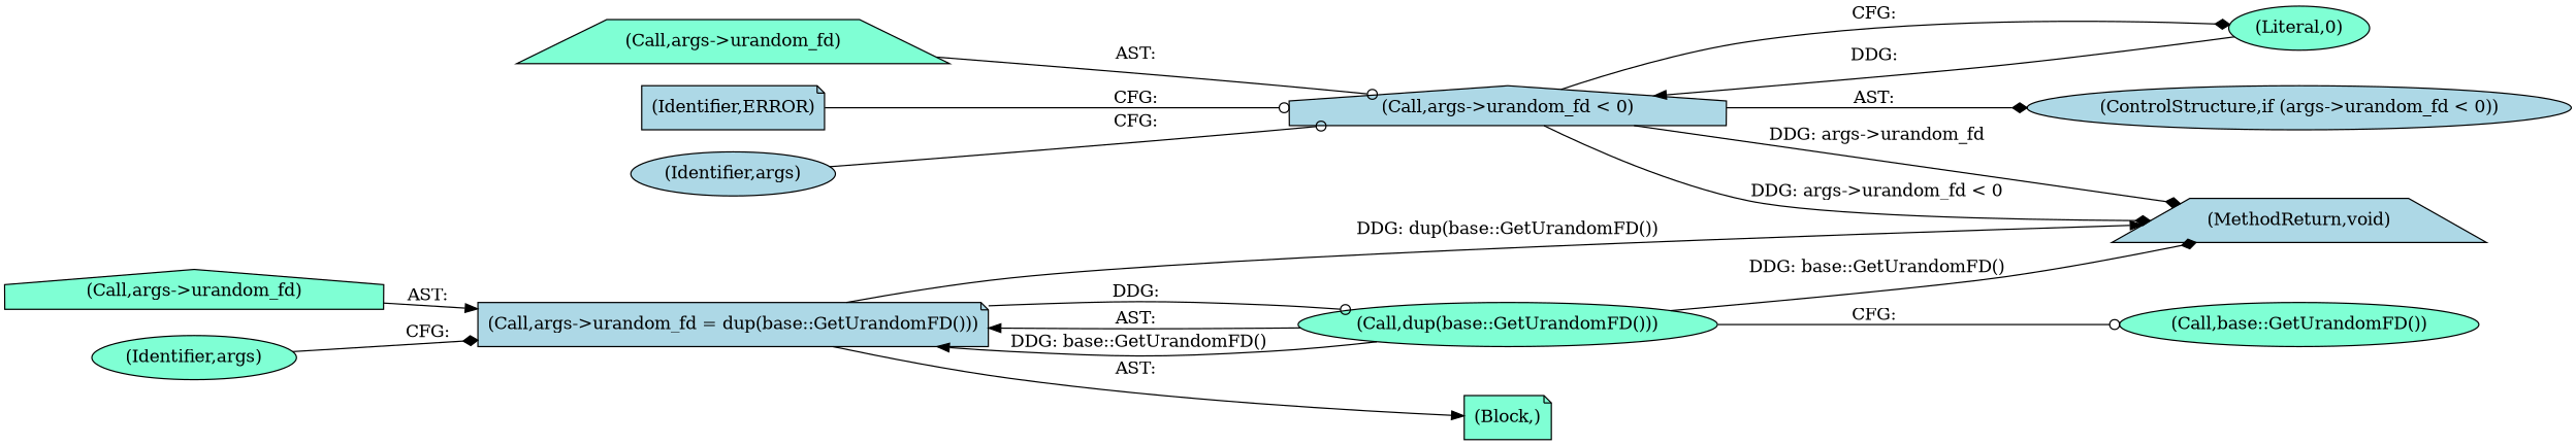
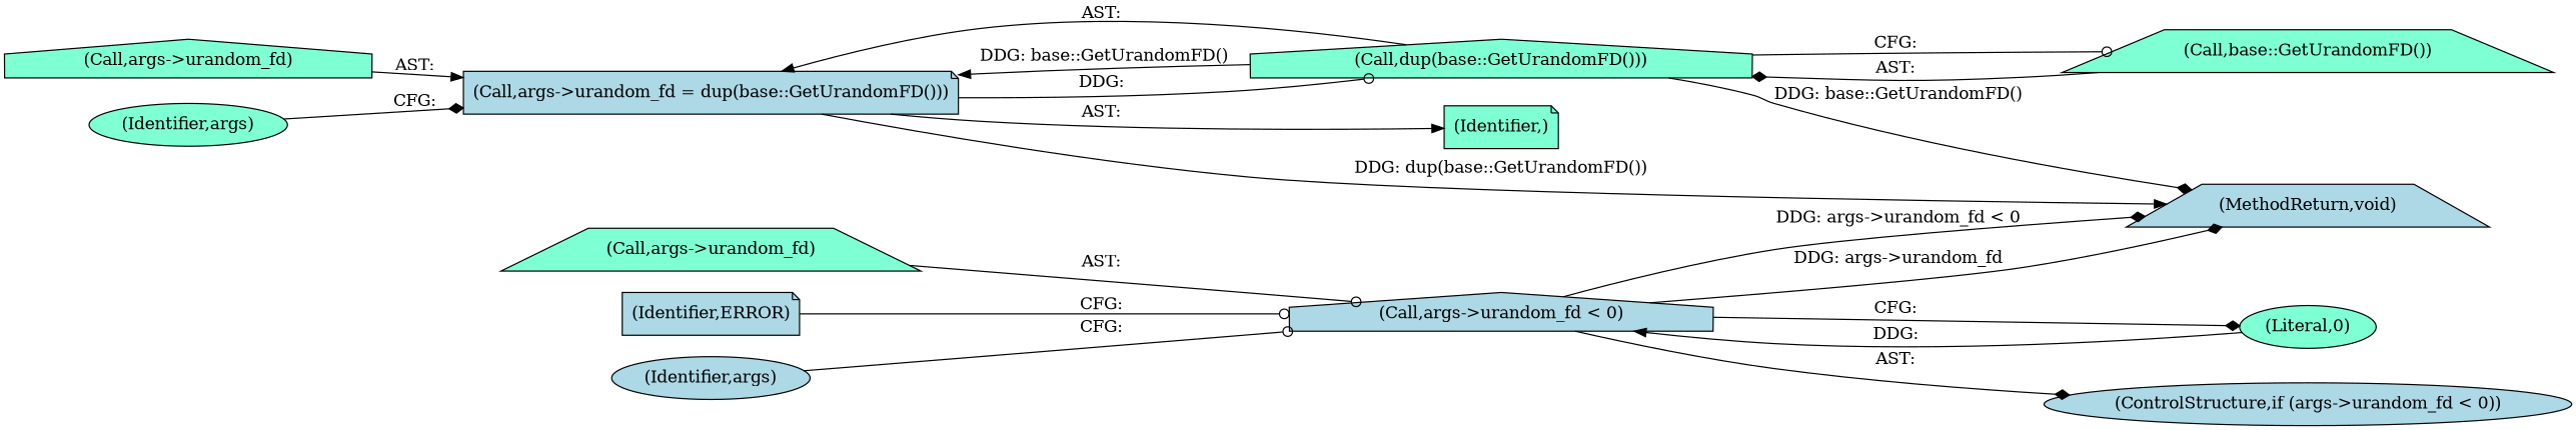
  digraph {
    rankdir=LR
    node [fillcolor=aquamarine shape=ellipse style=filled]
    edge [arrowhead=diamond]
    n1 [fillcolor=lightblue label="(Call,args->urandom_fd < 0)" shape=house]
    n2 [label="(Literal,0)"]
    n3 [fillcolor=lightblue label="(ControlStructure,if (args->urandom_fd < 0))"]
    n4 [fillcolor=lightblue label="(MethodReturn,void)" shape=trapezium]
    n5 [fillcolor=lightblue label="(Call,args->urandom_fd = dup(base::GetUrandomFD()))" shape=note]
-   n6 [label="(Call,dup(base::GetUrandomFD()))"]
-   n7 [label="(Block,)" shape=note]
-   n8 [label="(Call,base::GetUrandomFD())"]
+   n6 [label="(Call,dup(base::GetUrandomFD()))" shape=house]
+   n7 [label="(Identifier,)" shape=note]
+   n8 [label="(Call,base::GetUrandomFD())" shape=trapezium]
    n9 [label="(Call,args->urandom_fd)" shape=trapezium]
    n10 [fillcolor=lightblue label="(Identifier,ERROR)" shape=note]
    n11 [fillcolor=lightblue label="(Identifier,args)"]
    n12 [label="(Call,args->urandom_fd)" shape=house]
    n13 [label="(Identifier,args)"]
    n1 -> n2 [label="CFG: "]
    n1 -> n3 [label="AST: "]
    n1 -> n4 [label="DDG: args->urandom_fd"]
    n1 -> n4 [label="DDG: args->urandom_fd < 0"]
    n2 -> n1 [arrowhead=normal label="DDG: "]
    n5 -> n4 [arrowhead=normal label="DDG: dup(base::GetUrandomFD())"]
    n5 -> n6 [arrowhead=odot label="DDG: "]
    n5 -> n7 [arrowhead=normal label="AST: "]
    n6 -> n4 [label="DDG: base::GetUrandomFD()"]
    n6 -> n5 [arrowhead=normal label="AST: "]
    n6 -> n5 [arrowhead=normal label="DDG: base::GetUrandomFD()"]
    n6 -> n8 [arrowhead=odot label="CFG: "]
+   n8 -> n6 [label="AST: "]
    n9 -> n1 [arrowhead=odot label="AST: "]
    n10 -> n1 [arrowhead=odot label="CFG: "]
    n11 -> n1 [arrowhead=odot label="CFG: "]
    n12 -> n5 [arrowhead=normal label="AST: "]
    n13 -> n5 [label="CFG: "]
  }
